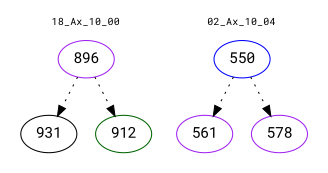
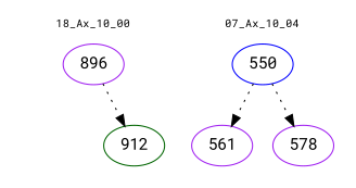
  digraph {
    fontname="Roboto Mono"
    node [color=purple fontname="Roboto Mono"]
    edge [color=black fontname="Roboto Mono" style=dotted]
    n1 [label=896]
-   n2 [color=black label=931]
    n3 [color=darkgreen label=912]
    n4 [color=blue label=550]
    n5 [label=561]
    n6 [label=578]
    subgraph cluster_1 {
      color=white
      fontsize=10
      label="18_Ax_10_00"
      n1
-     n2
      n3
    }
    subgraph cluster_2 {
      color=white
      fontsize=10
-     label="02_Ax_10_04"
+     label="07_Ax_10_04"
      n4
      n5
      n6
    }
-   n1 -> n2
    n1 -> n3
    n4 -> n5
    n4 -> n6
  }
